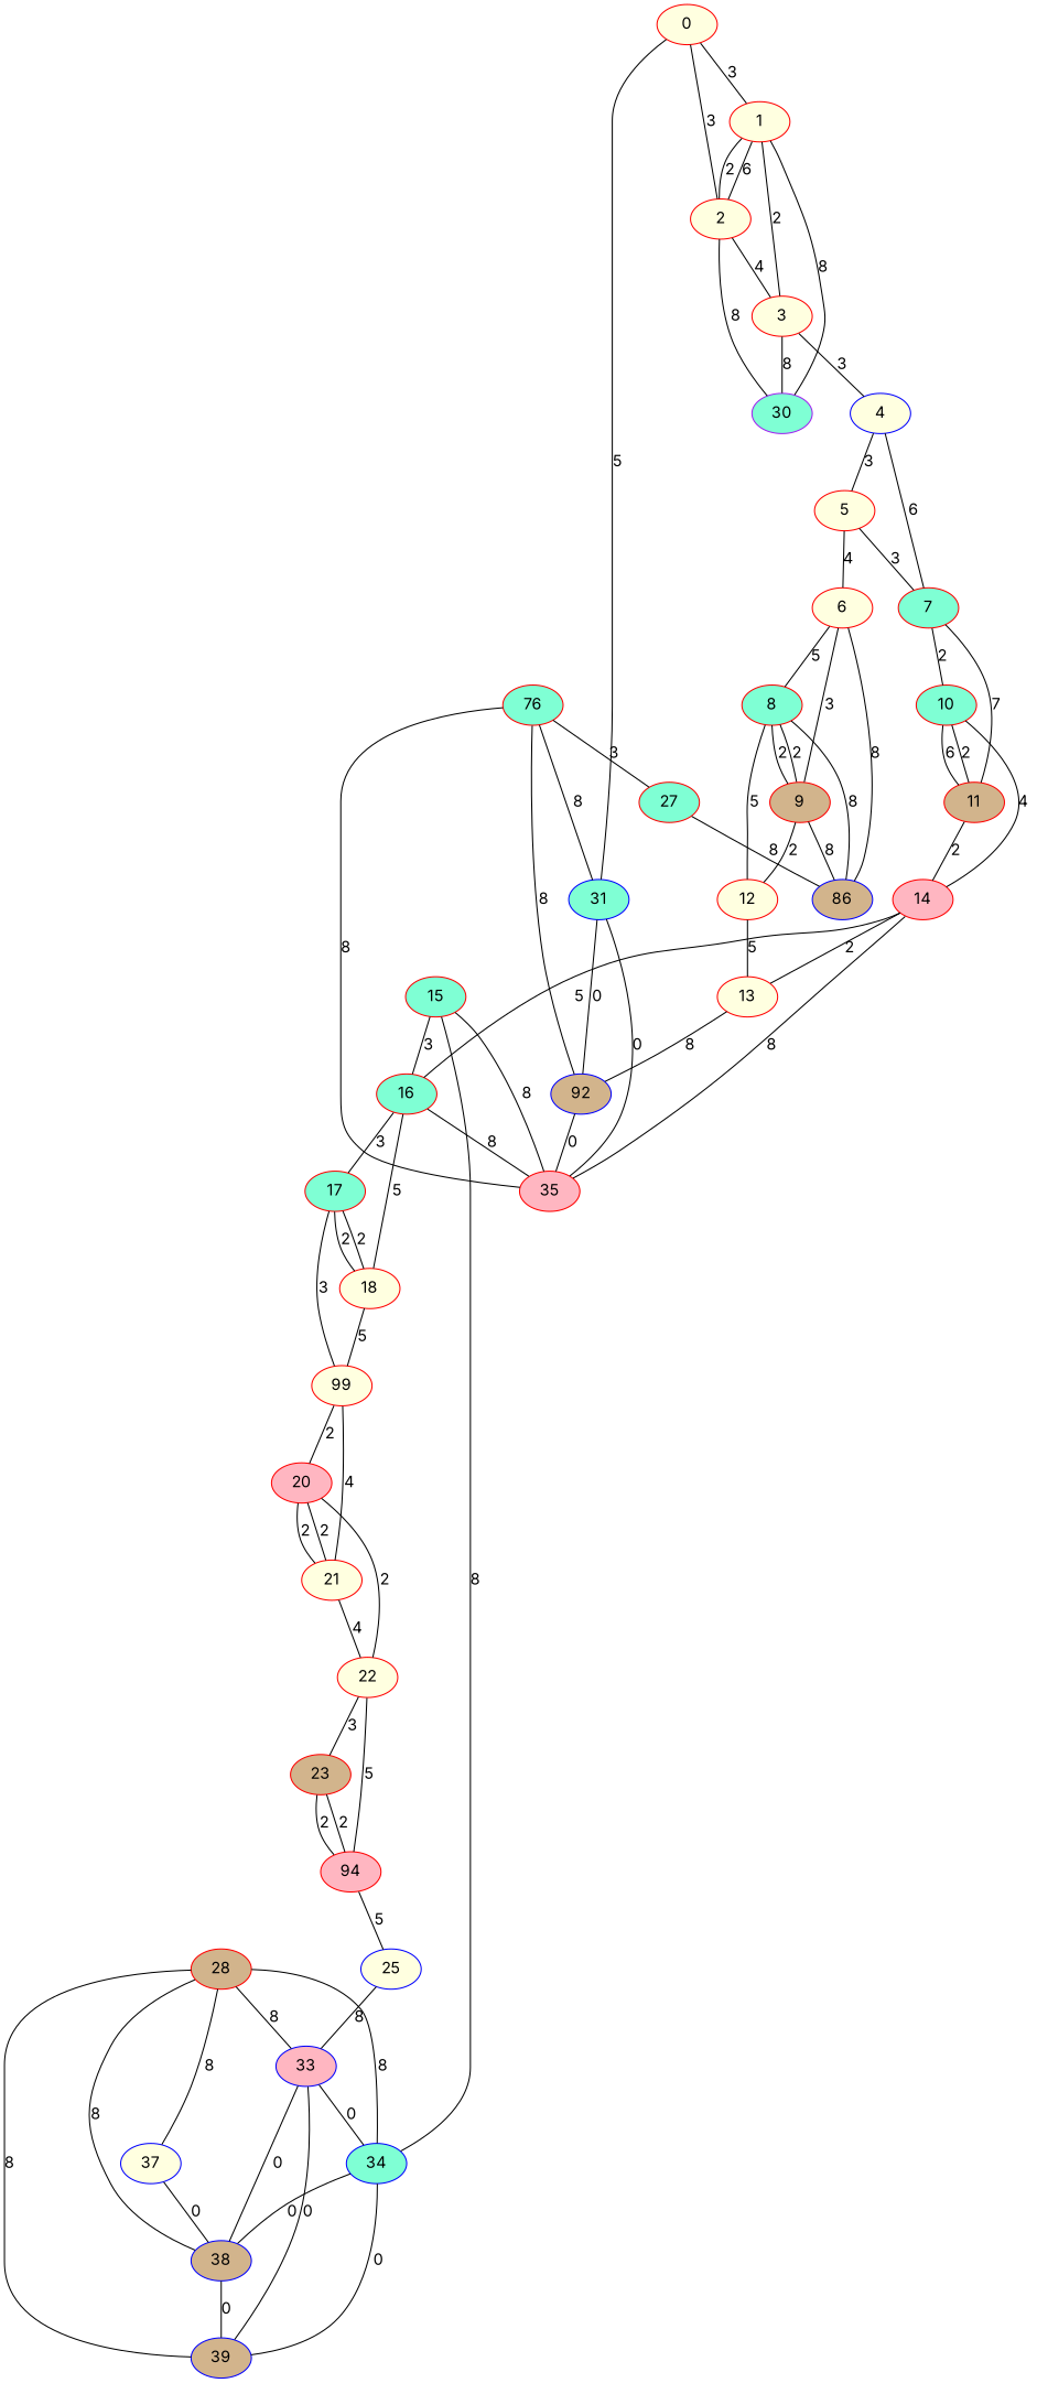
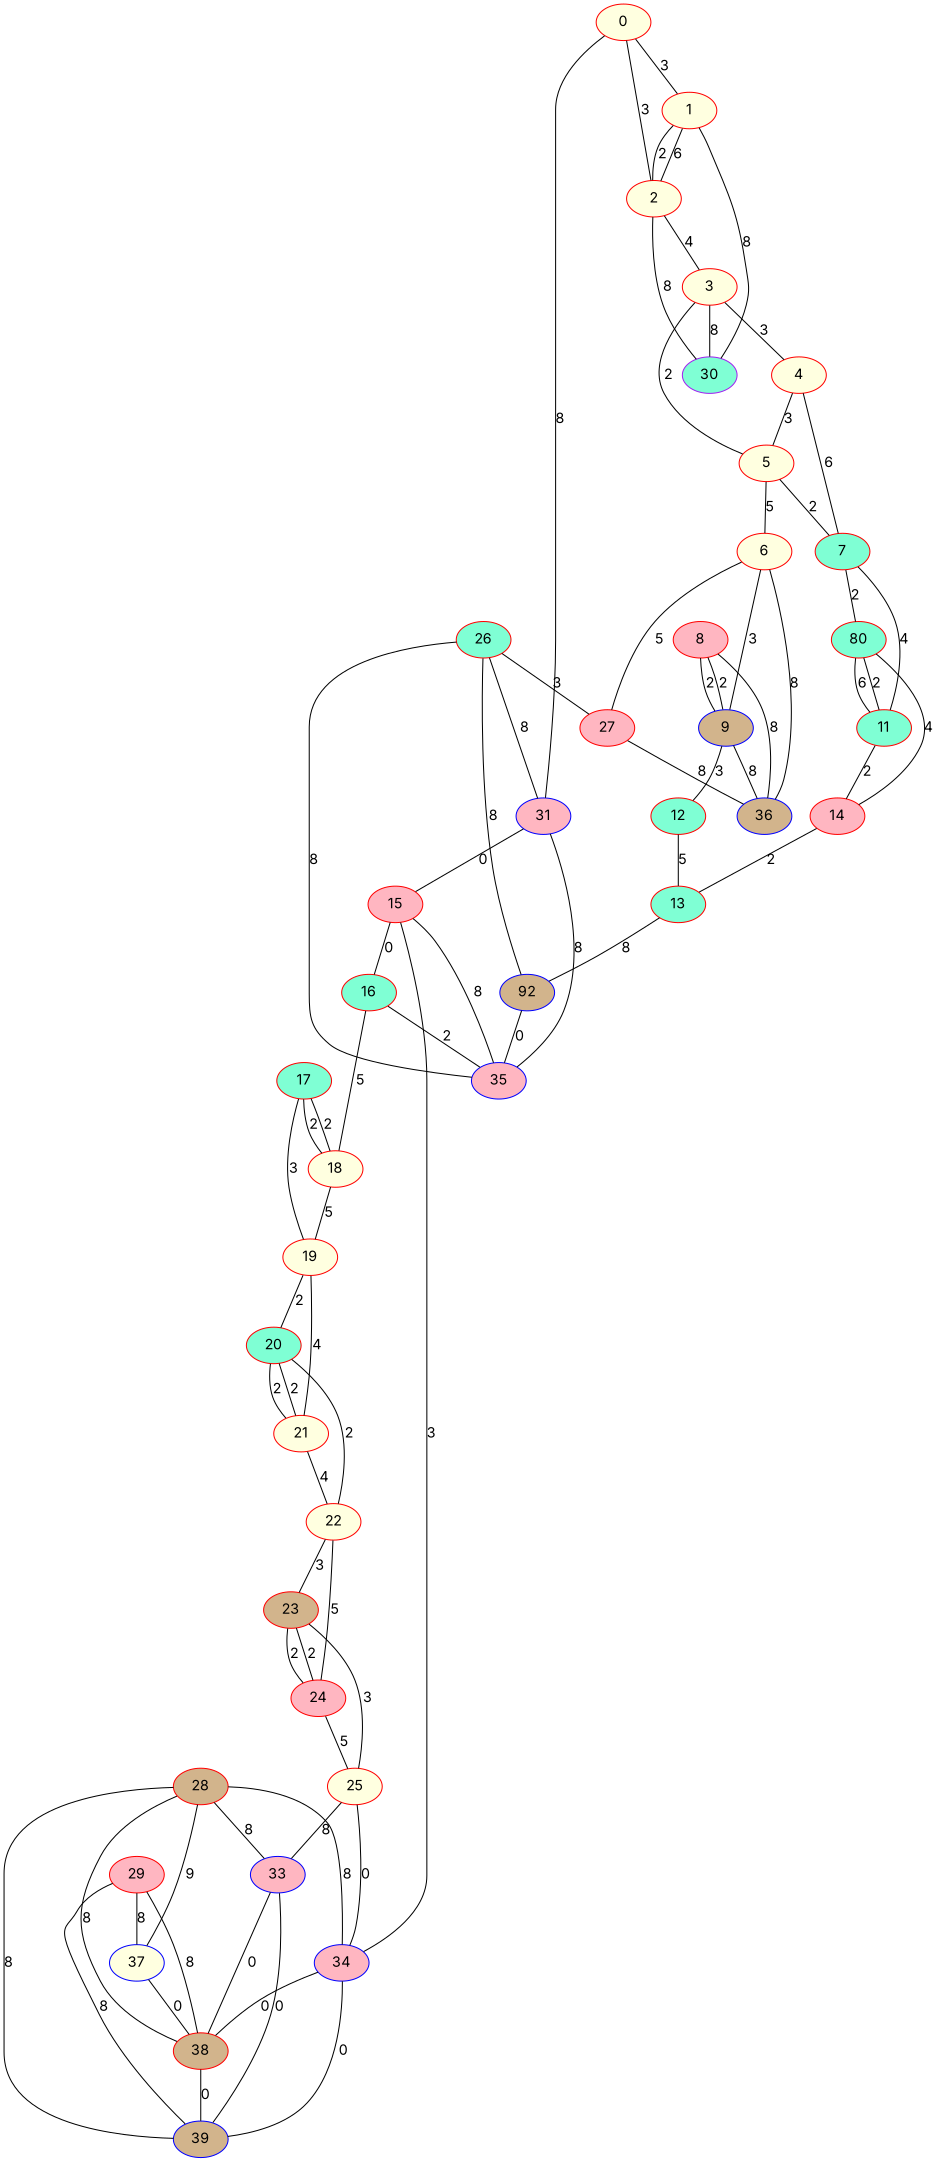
  graph {
    fontname=Inter
    node [color=red fillcolor=lightyellow fontname=Inter style=filled weight=1]
    edge [fontname=Inter]
    0
    1
    2
-   31 [color=blue fillcolor=aquamarine weight=3]
+   31 [color=blue fillcolor=lightpink weight=3]
    3
    30 [color=purple fillcolor=aquamarine weight=4]
    n7 [color=blue fillcolor=tan label=92 weight=3]
-   35 [fillcolor=lightpink weight=3]
-   4 [color=blue]
+   35 [color=blue fillcolor=lightpink weight=3]
+   4
    5
    7 [fillcolor=aquamarine]
    6
-   10 [fillcolor=aquamarine]
-   11 [fillcolor=tan]
-   8 [fillcolor=aquamarine]
-   9 [fillcolor=tan]
-   36 [color=blue fillcolor=tan weight=3 label=86]
-   12
+   10 [fillcolor=aquamarine label=80]
+   11 [fillcolor=aquamarine]
+   8 [fillcolor=lightpink]
+   9 [color=blue fillcolor=tan]
+   36 [color=blue fillcolor=tan weight=3]
+   12 [fillcolor=aquamarine]
    14 [fillcolor=lightpink]
-   13
+   13 [fillcolor=aquamarine]
    16 [fillcolor=aquamarine]
-   15 [fillcolor=aquamarine]
-   34 [color=blue fillcolor=aquamarine weight=3]
+   15 [fillcolor=lightpink]
+   34 [color=blue fillcolor=lightpink weight=3]
    17 [fillcolor=aquamarine]
    18
-   38 [color=blue fillcolor=tan weight=3]
+   38 [fillcolor=tan weight=3]
    39 [color=blue fillcolor=tan weight=3]
-   19 [label=99]
-   20 [fillcolor=lightpink]
+   19
+   20 [fillcolor=aquamarine]
    21
    22
    23 [fillcolor=tan]
-   24 [fillcolor=lightpink label=94]
-   25 [color=blue]
+   24 [fillcolor=lightpink]
+   25
    33 [color=blue fillcolor=lightpink weight=3]
-   26 [fillcolor=aquamarine label=76]
-   27 [fillcolor=aquamarine]
+   26 [fillcolor=aquamarine]
+   27 [fillcolor=lightpink]
    28 [fillcolor=tan]
    37 [color=blue weight=3]
+   29 [fillcolor=lightpink]
    0 -- 1 [label=3]
    0 -- 2 [label=3]
-   0 -- 31 [label=5]
+   0 -- 31 [label=8]
    1 -- 2 [label=6]
    1 -- 2 [label=2]
-   1 -- 3 [label=2]
+   5 -- 3 [label=2]
    1 -- 30 [label=8]
    2 -- 3 [label=4]
    2 -- 30 [label=8]
-   31 -- n7 [label=0]
-   31 -- 35 [label=0]
+   31 -- 15 [label=0]
+   31 -- 35 [label=8]
    3 -- 30 [label=8]
    3 -- 4 [label=3]
    n7 -- 35 [label=0]
    4 -- 5 [label=3]
    4 -- 7 [label=6]
-   5 -- 7 [label=3]
-   5 -- 6 [label=4]
+   5 -- 7 [label=2]
+   5 -- 6 [label=5]
    7 -- 10 [label=2]
-   7 -- 11 [label=7]
-   6 -- 8 [label=5]
+   7 -- 11 [label=4]
+   6 -- 27 [label=5]
    6 -- 9 [label=3]
    6 -- 36 [label=8]
    10 -- 11 [label=2]
    10 -- 11 [label=6]
    10 -- 14 [label=4]
    11 -- 14 [label=2]
    8 -- 9 [label=2]
    8 -- 9 [label=2]
    8 -- 36 [label=8]
-   8 -- 12 [label=5]
    9 -- 36 [label=8]
-   9 -- 12 [label=2]
+   9 -- 12 [label=3]
    12 -- 13 [label=5]
-   14 -- 35 [label=8]
    14 -- 13 [label=2]
-   14 -- 16 [label=5]
    13 -- n7 [label=8]
-   16 -- 35 [label=8]
-   16 -- 17 [label=3]
+   16 -- 35 [label=2]
    16 -- 18 [label=5]
    15 -- 35 [label=8]
-   15 -- 16 [label=3]
-   15 -- 34 [label=8]
+   15 -- 16 [label=0]
+   15 -- 34 [label=3]
    34 -- 38 [label=0]
    34 -- 39 [label=0]
    17 -- 18 [label=2]
    17 -- 18 [label=2]
    17 -- 19 [label=3]
    18 -- 19 [label=5]
    38 -- 39 [label=0]
    19 -- 20 [label=2]
    19 -- 21 [label=4]
    20 -- 21 [label=2]
    20 -- 21 [label=2]
    20 -- 22 [label=2]
    21 -- 22 [label=4]
    22 -- 23 [label=3]
    22 -- 24 [label=5]
    23 -- 24 [label=2]
    23 -- 24 [label=2]
+   23 -- 25 [label=3]
    24 -- 25 [label=5]
    25 -- 33 [label=8]
-   33 -- 34 [label=0]
+   25 -- 34 [label=0]
    33 -- 38 [label=0]
    33 -- 39 [label=0]
    26 -- 31 [label=8]
    26 -- n7 [label=8]
    26 -- 35 [label=8]
    26 -- 27 [label=3]
    27 -- 36 [label=8]
    28 -- 34 [label=8]
    28 -- 38 [label=8]
    28 -- 39 [label=8]
    28 -- 33 [label=8]
-   28 -- 37 [label=8]
+   28 -- 37 [label=9]
    37 -- 38 [label=0]
+   29 -- 38 [label=8]
+   29 -- 39 [label=8]
+   29 -- 37 [label=8]
  }
